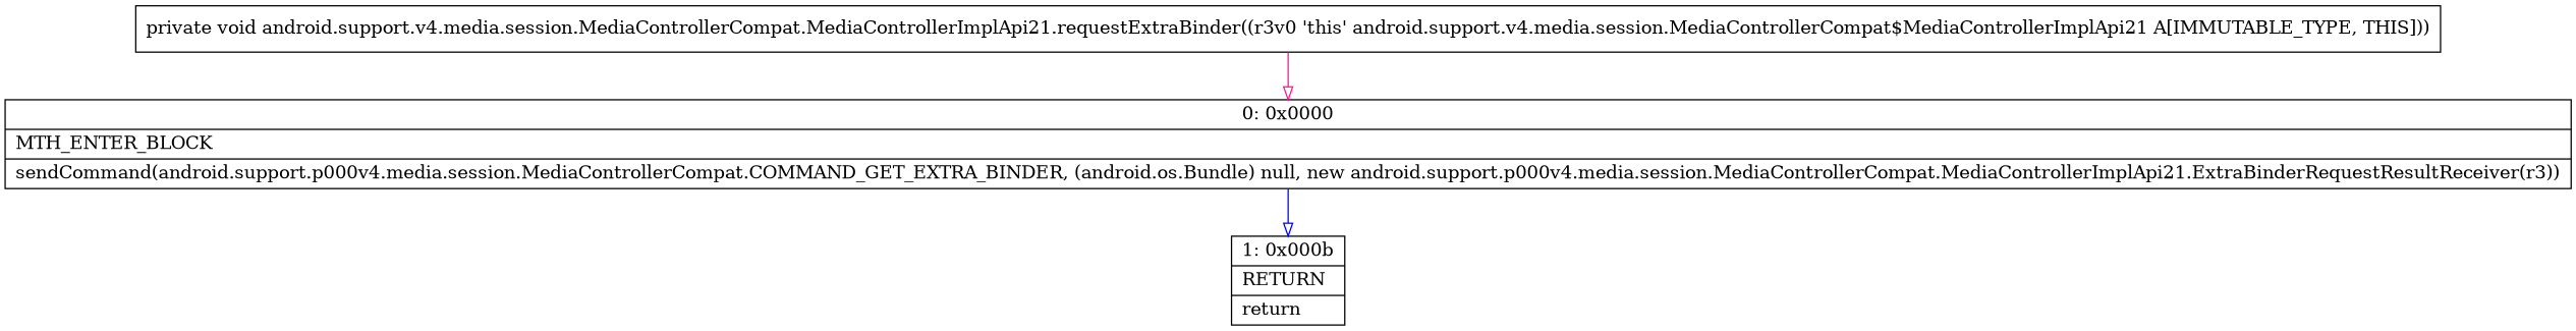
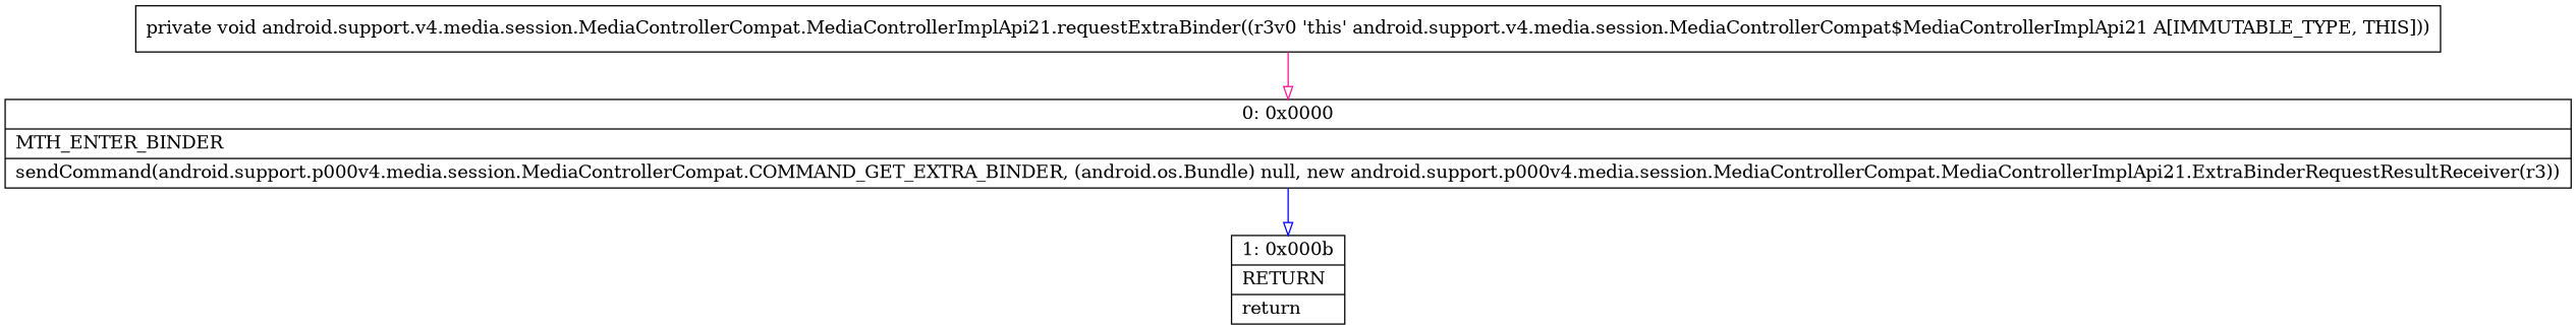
  digraph {
    node [shape=record]
    edge [arrowhead=onormal]
-   n1 [label="{0\:\ 0x0000|MTH_ENTER_BLOCK\l|sendCommand(android.support.p000v4.media.session.MediaControllerCompat.COMMAND_GET_EXTRA_BINDER, (android.os.Bundle) null, new android.support.p000v4.media.session.MediaControllerCompat.MediaControllerImplApi21.ExtraBinderRequestResultReceiver(r3))\l}"]
+   n1 [label="{0\:\ 0x0000|MTH_ENTER_BINDER\l|sendCommand(android.support.p000v4.media.session.MediaControllerCompat.COMMAND_GET_EXTRA_BINDER, (android.os.Bundle) null, new android.support.p000v4.media.session.MediaControllerCompat.MediaControllerImplApi21.ExtraBinderRequestResultReceiver(r3))\l}"]
    n2 [label="{1\:\ 0x000b|RETURN\l|return\l}"]
    n3 [label="{private void android.support.v4.media.session.MediaControllerCompat.MediaControllerImplApi21.requestExtraBinder((r3v0 'this' android.support.v4.media.session.MediaControllerCompat$MediaControllerImplApi21 A[IMMUTABLE_TYPE, THIS])) }"]
    n1 -> n2 [color=blue]
    n3 -> n1 [color=deeppink]
  }
